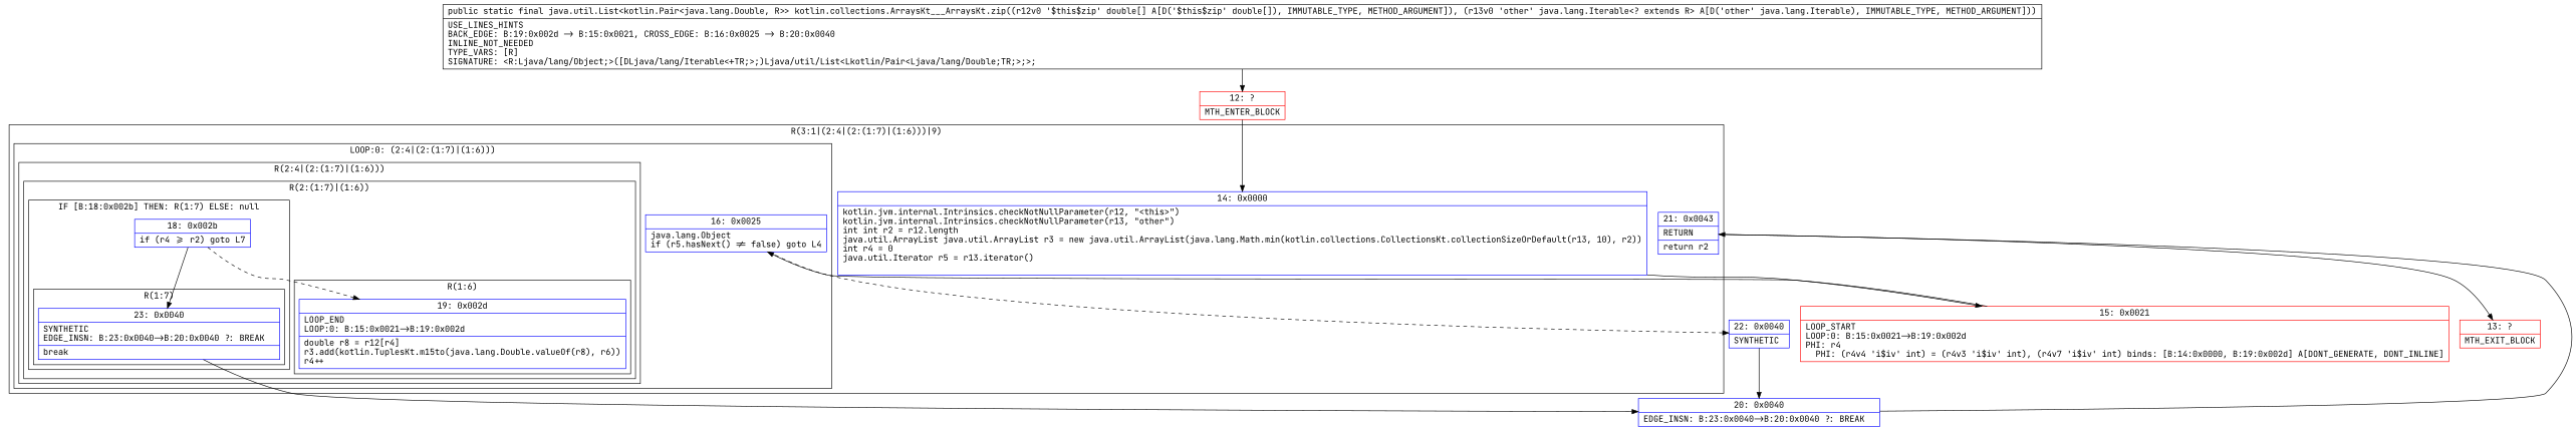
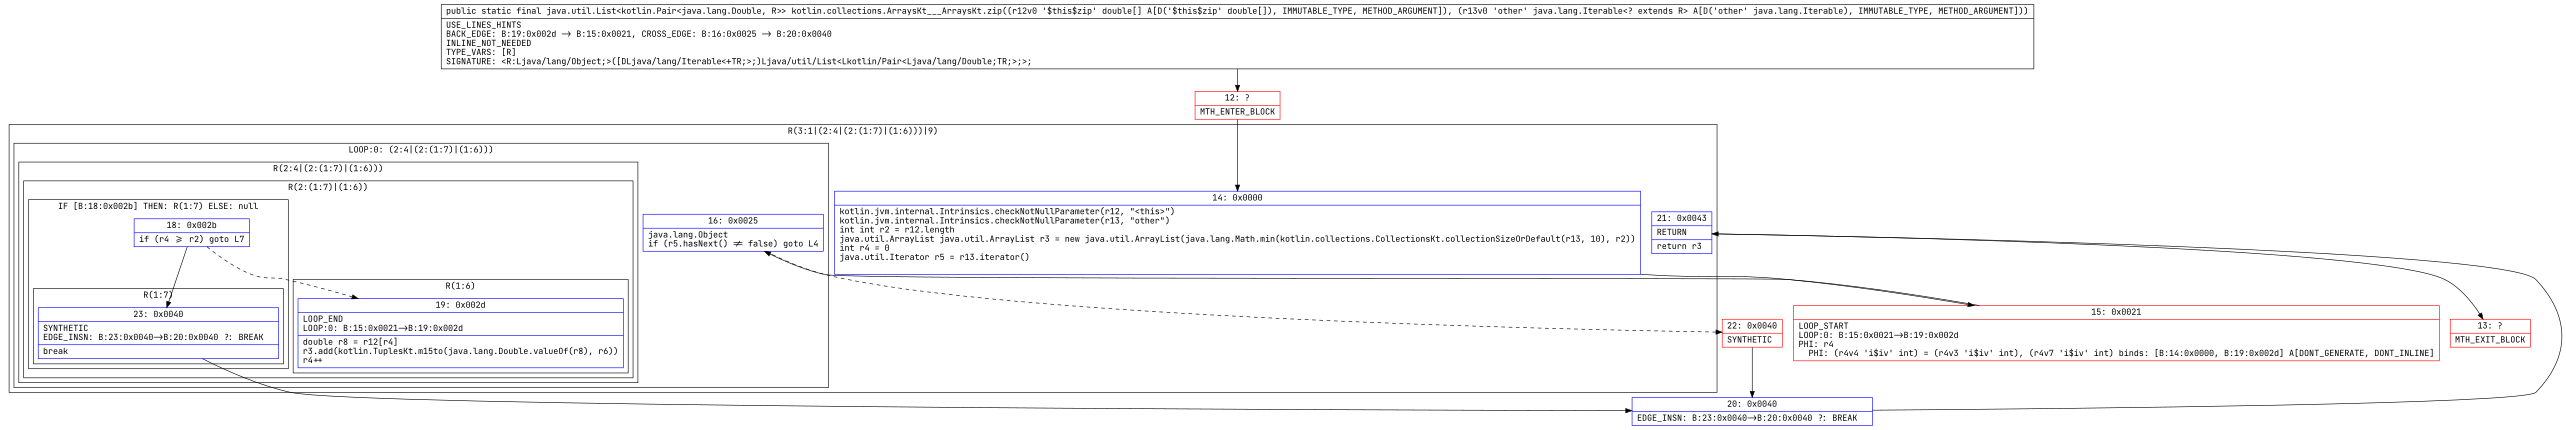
  digraph {
    fontname="JetBrains Mono"
    node [color=blue fontname="JetBrains Mono" shape=record]
    edge [fontname="JetBrains Mono"]
    n1 [label="{23\:\ 0x0040|SYNTHETIC\lEDGE_INSN: B:23:0x0040\-\>B:20:0x0040 ?: BREAK  \l|break\l}"]
    n2 [label="{18\:\ 0x002b|if (r4 \>= r2) goto L7\l}"]
    n3 [label="{19\:\ 0x002d|LOOP_END\lLOOP:0: B:15:0x0021\-\>B:19:0x002d\l|double r8 = r12[r4]\lr3.add(kotlin.TuplesKt.m15to(java.lang.Double.valueOf(r8), r6))\lr4++\l}"]
    n4 [label="{16\:\ 0x0025|java.lang.Object \lif (r5.hasNext() != false) goto L4\l}"]
    n5 [label="{14\:\ 0x0000|kotlin.jvm.internal.Intrinsics.checkNotNullParameter(r12, \"\<this\>\")\lkotlin.jvm.internal.Intrinsics.checkNotNullParameter(r13, \"other\")\lint int r2 = r12.length\ljava.util.ArrayList java.util.ArrayList r3 = new java.util.ArrayList(java.lang.Math.min(kotlin.collections.CollectionsKt.collectionSizeOrDefault(r13, 10), r2))\lint r4 = 0\ljava.util.Iterator r5 = r13.iterator()\l\l}"]
-   n6 [label="{21\:\ 0x0043|RETURN\l|return r2\l}"]
+   n6 [label="{21\:\ 0x0043|RETURN\l|return r3\l}"]
    n7 [label="{20\:\ 0x0040|EDGE_INSN: B:23:0x0040\-\>B:20:0x0040 ?: BREAK  \l}"]
-   n8 [label="{22\:\ 0x0040|SYNTHETIC\l}"]
+   n8 [color=red label="{22\:\ 0x0040|SYNTHETIC\l}"]
    n9 [color=red label="{15\:\ 0x0021|LOOP_START\lLOOP:0: B:15:0x0021\-\>B:19:0x002d\lPHI: r4 \l  PHI: (r4v4 'i$iv' int) = (r4v3 'i$iv' int), (r4v7 'i$iv' int) binds: [B:14:0x0000, B:19:0x002d] A[DONT_GENERATE, DONT_INLINE]\l}"]
    n10 [color=red label="{13\:\ ?|MTH_EXIT_BLOCK\l}"]
    n11 [color=red label="{12\:\ ?|MTH_ENTER_BLOCK\l}"]
    n12 [label="{public static final java.util.List\<kotlin.Pair\<java.lang.Double, R\>\> kotlin.collections.ArraysKt___ArraysKt.zip((r12v0 '$this$zip' double[] A[D('$this$zip' double[]), IMMUTABLE_TYPE, METHOD_ARGUMENT]), (r13v0 'other' java.lang.Iterable\<? extends R\> A[D('other' java.lang.Iterable), IMMUTABLE_TYPE, METHOD_ARGUMENT]))  | USE_LINES_HINTS\lBACK_EDGE: B:19:0x002d \-\> B:15:0x0021, CROSS_EDGE: B:16:0x0025 \-\> B:20:0x0040\lINLINE_NOT_NEEDED\lTYPE_VARS: [R]\lSIGNATURE: \<R:Ljava\/lang\/Object;\>([DLjava\/lang\/Iterable\<+TR;\>;)Ljava\/util\/List\<Lkotlin\/Pair\<Ljava\/lang\/Double;TR;\>;\>;\l}" color=""]
    subgraph cluster_1 {
      label="R(3:1|(2:4|(2:(1:7)|(1:6)))|9)"
      n5
      n6
      subgraph cluster_2 {
        label="LOOP:0: (2:4|(2:(1:7)|(1:6)))"
        n4
        subgraph cluster_3 {
          label="R(2:4|(2:(1:7)|(1:6)))"
          subgraph cluster_4 {
            label="R(2:(1:7)|(1:6))"
            subgraph cluster_5 {
              label="IF [B:18:0x002b] THEN: R(1:7) ELSE: null"
              n2
              subgraph cluster_6 {
                label="R(1:7)"
                n1
              }
            }
            subgraph cluster_7 {
              label="R(1:6)"
              n3
            }
          }
        }
      }
    }
    n1 -> n7
    n2 -> n1
    n2 -> n3 [style=dashed]
    n4 -> n8 [style=dashed]
    n5 -> n9
    n6 -> n10
    n7 -> n6
    n8 -> n7
    n9 -> n4
    n11 -> n5
    n12 -> n11
  }
